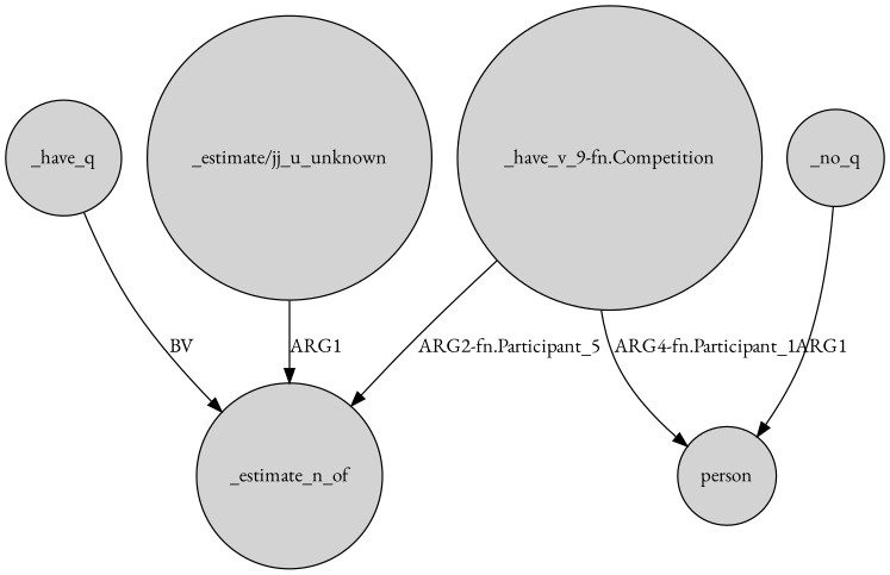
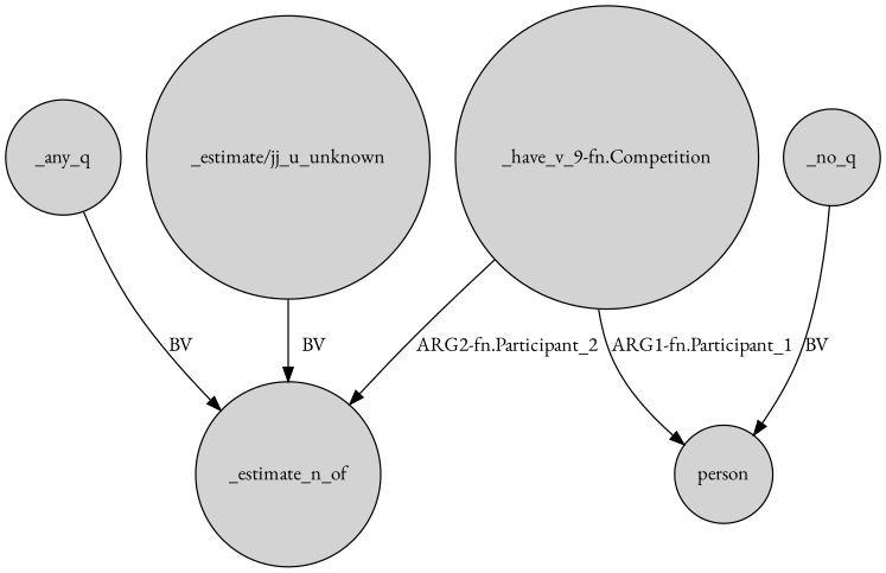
  digraph {
    fontname="EB Garamond"
    node [fontname="EB Garamond" shape=circle style=filled]
    edge [fontname="EB Garamond"]
-   _any_q [label=_have_q]
+   _any_q
    _estimate_n_of
    n3 [label="_estimate/jj_u_unknown"]
    _no_q
    person
    n6 [label="_have_v_9-fn.Competition"]
    _any_q -> _estimate_n_of [label=BV]
-   n3 -> _estimate_n_of [label=ARG1]
-   _no_q -> person [label=ARG1]
-   n6 -> _estimate_n_of [label="ARG2-fn.Participant_5"]
-   n6 -> person [label="ARG4-fn.Participant_1"]
+   n3 -> _estimate_n_of [label=BV]
+   _no_q -> person [label=BV]
+   n6 -> _estimate_n_of [label="ARG2-fn.Participant_2"]
+   n6 -> person [label="ARG1-fn.Participant_1"]
  }
